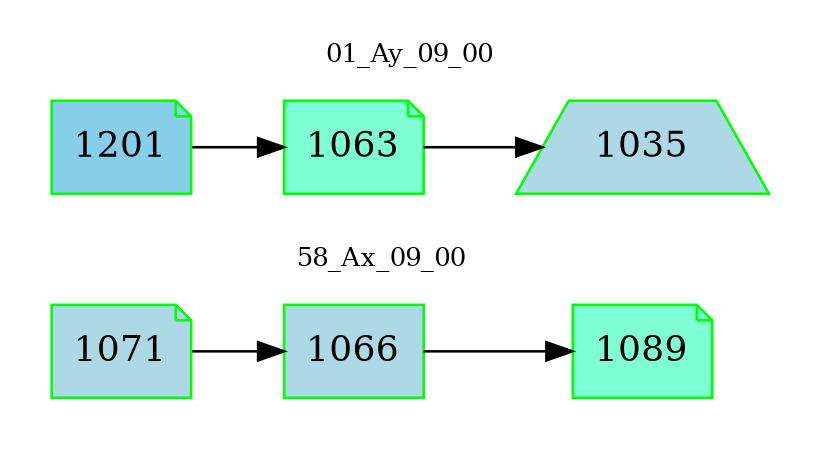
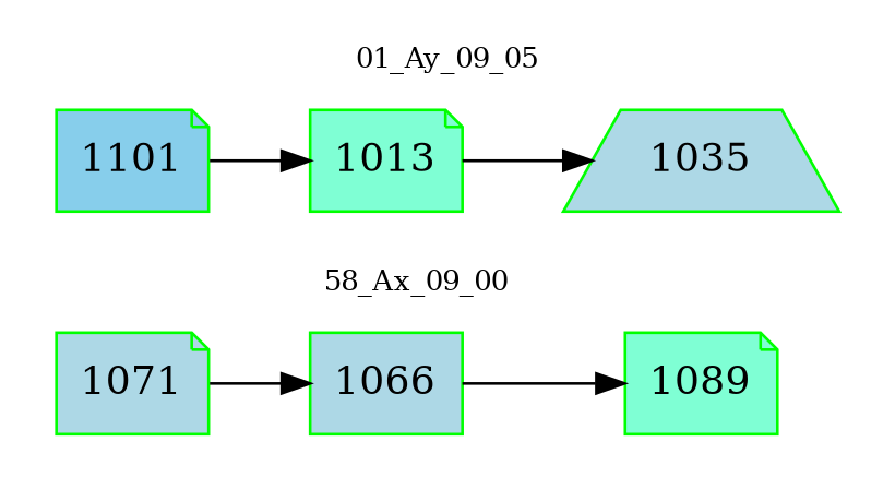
  digraph {
    rankdir=LR
    node [color=green fillcolor=lightblue shape=note style=filled]
    edge [color=black]
    n1 [label=1071]
    n2 [label=1066 shape=box]
    n3 [fillcolor=aquamarine label=1089]
-   n4 [fillcolor=skyblue label=1201]
-   n5 [fillcolor=aquamarine label=1063]
+   n4 [fillcolor=skyblue label=1101]
+   n5 [fillcolor=aquamarine label=1013]
    n6 [label=1035 shape=trapezium]
    subgraph cluster_1 {
      color=white
      fontsize=10
      label="58_Ax_09_00"
      n1
      n2
      n3
    }
    subgraph cluster_2 {
      color=white
      fontsize=10
-     label="01_Ay_09_00"
+     label="01_Ay_09_05"
      n4
      n5
      n6
    }
    n1 -> n2
    n2 -> n3
    n4 -> n5
    n5 -> n6
  }
